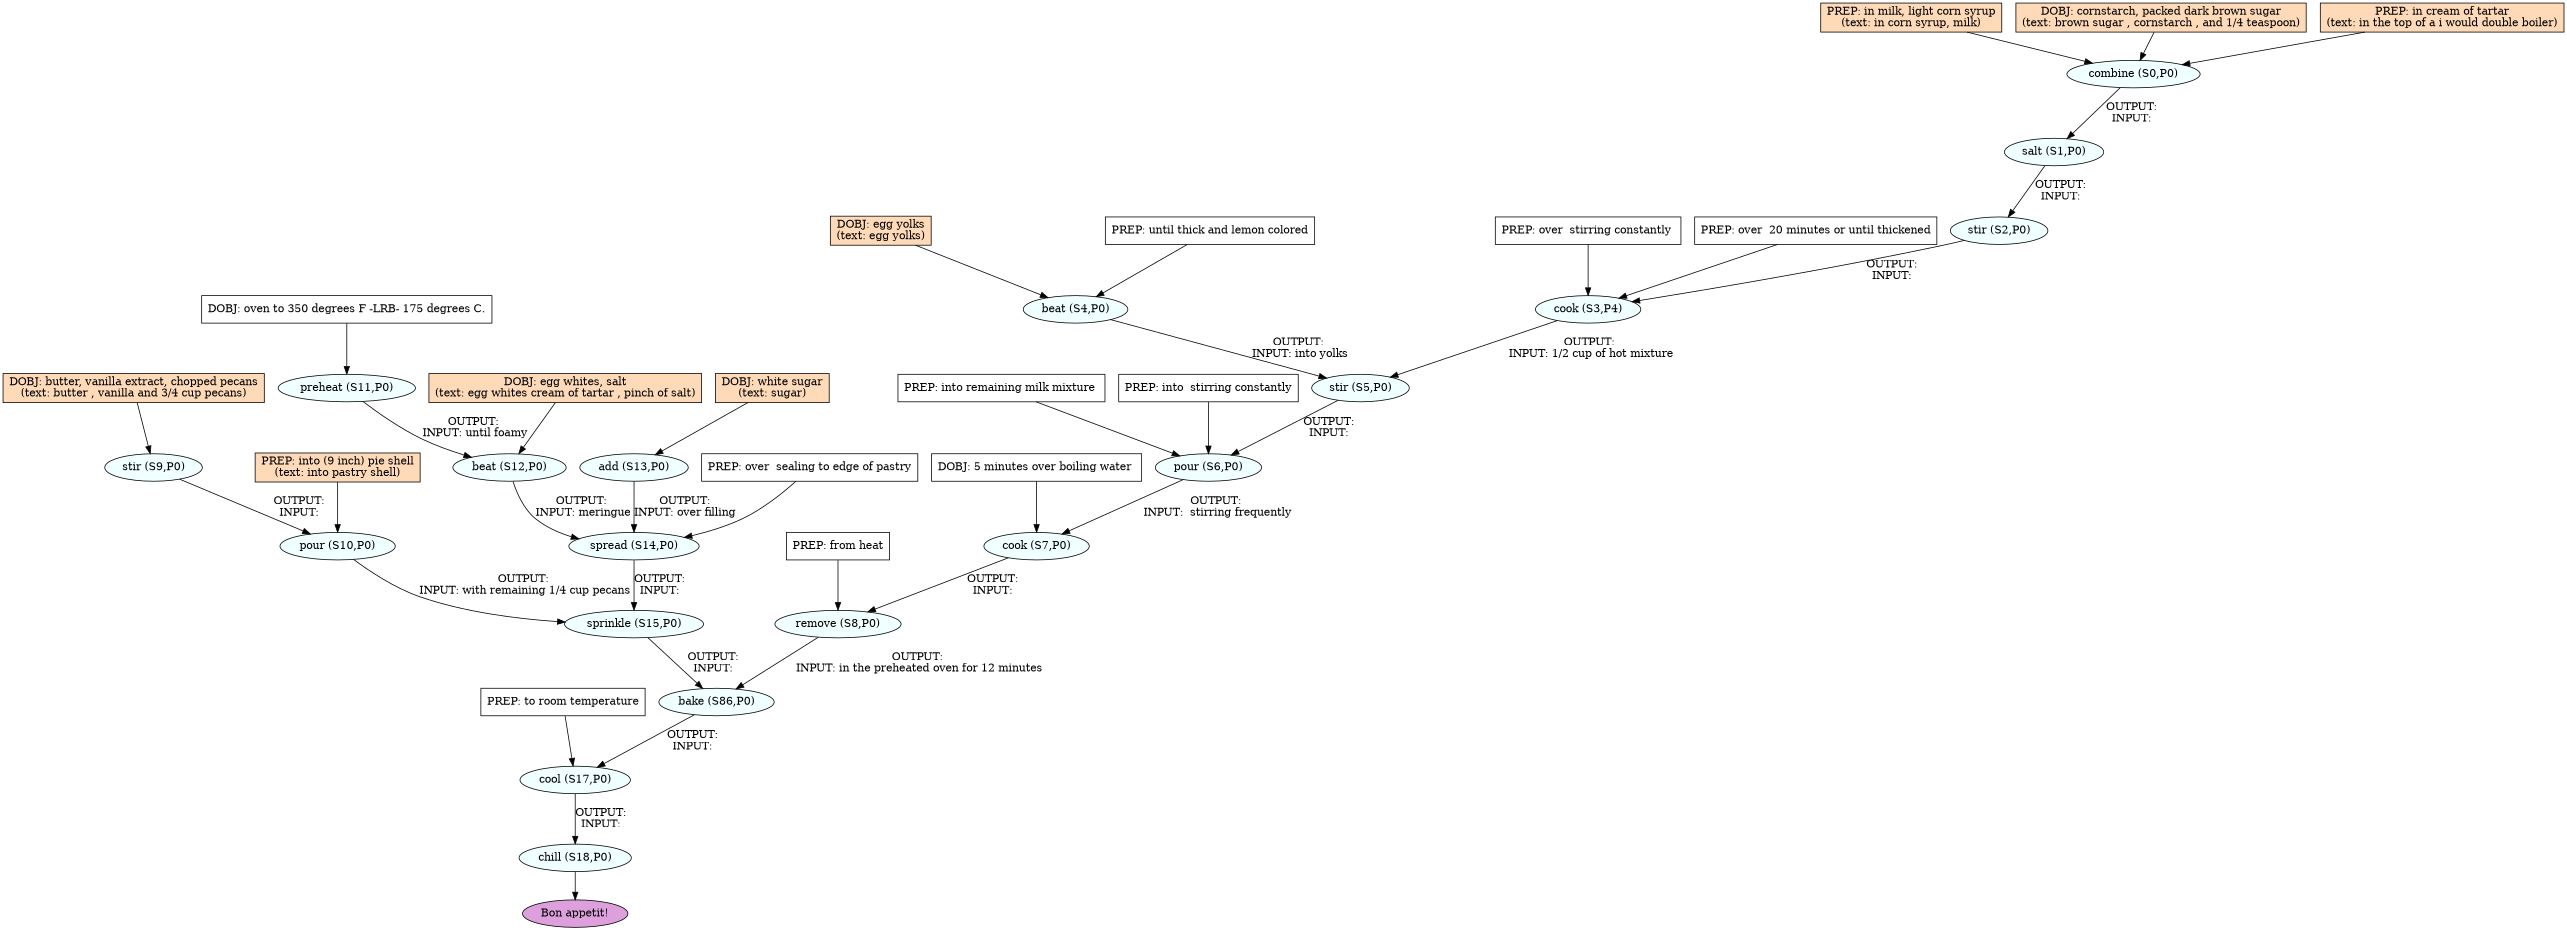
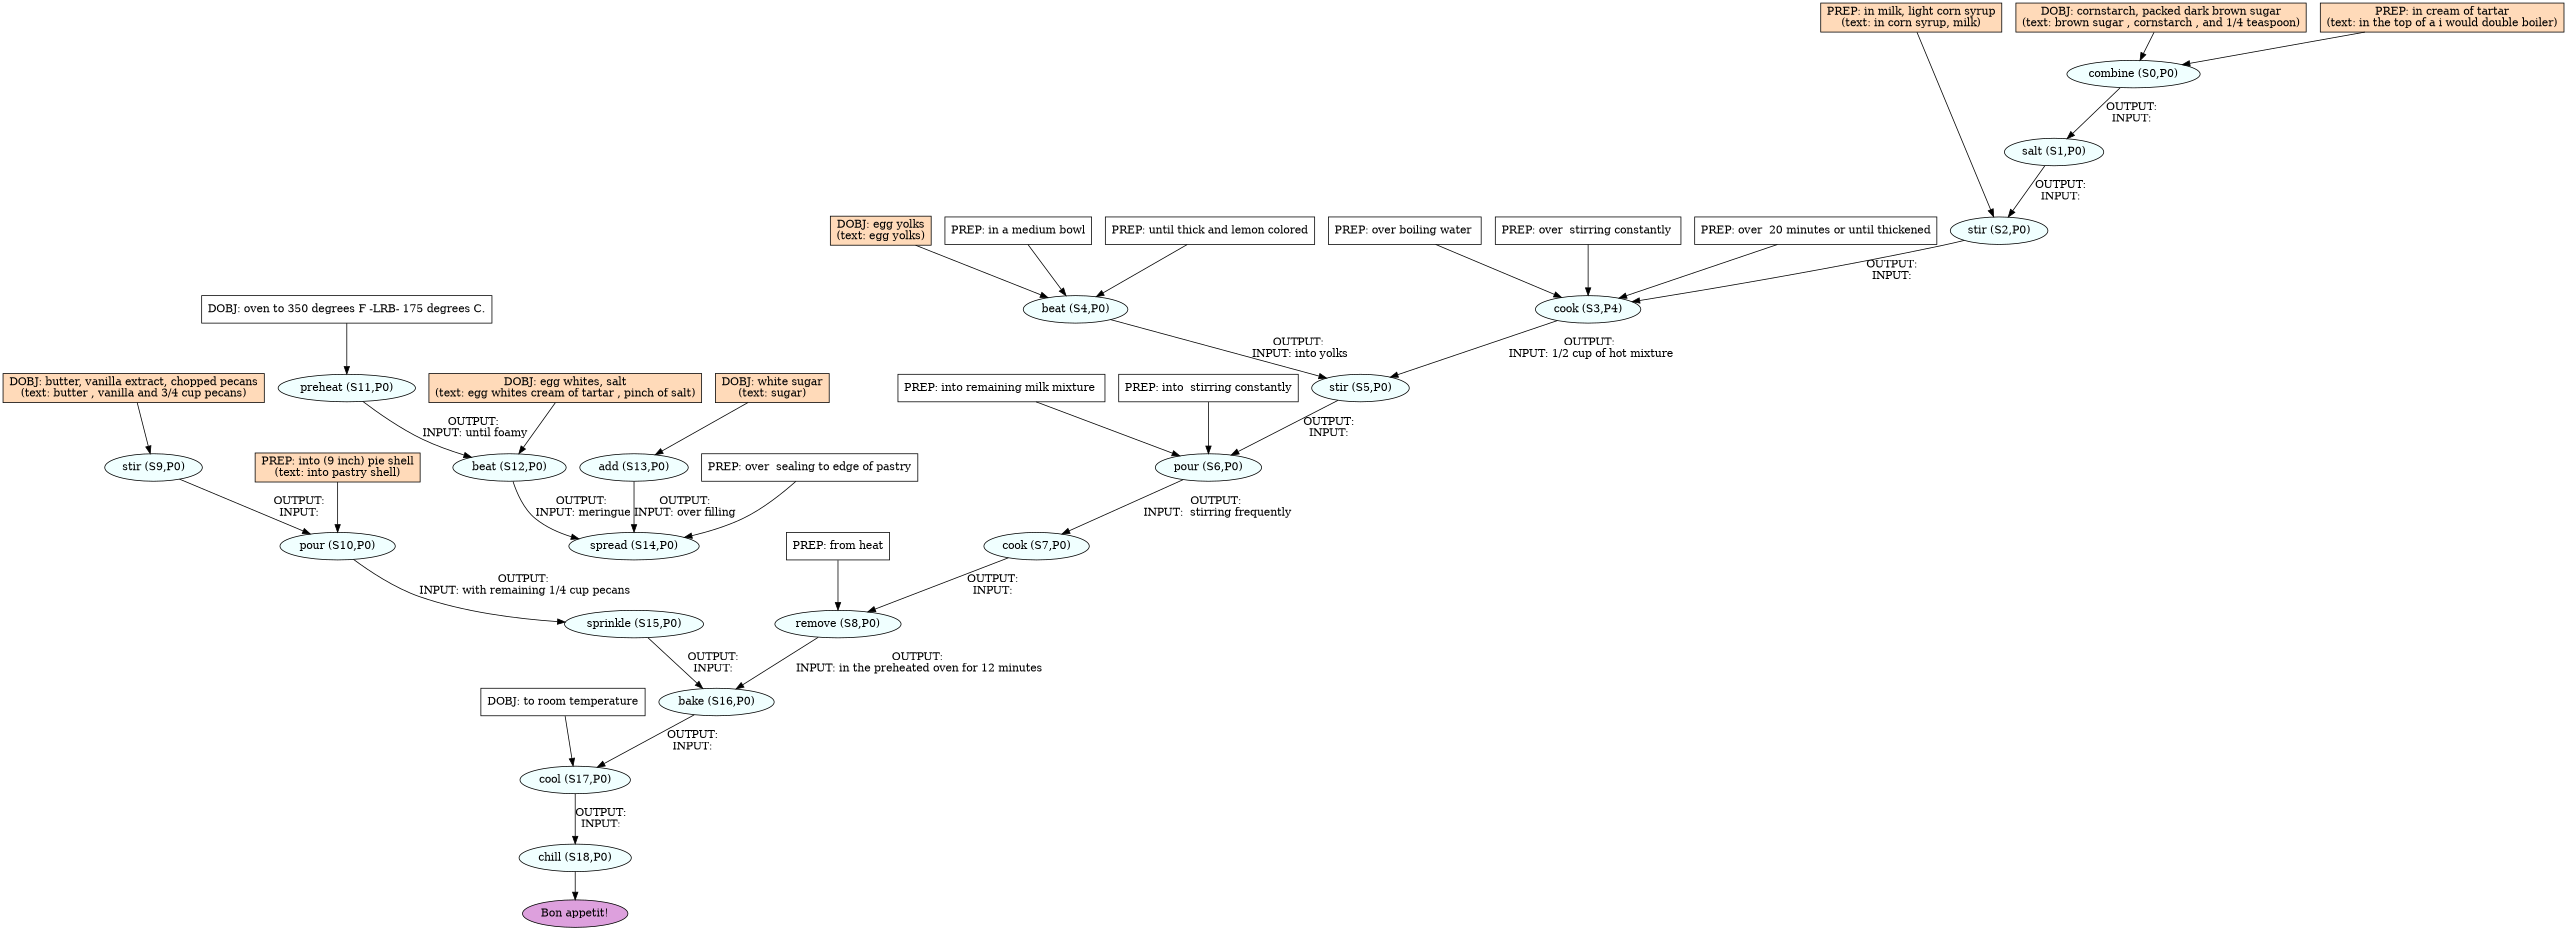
  digraph {
    node [fillcolor=azure shape=oval style=filled]
    n1 [label="combine (S0,P0)"]
    n2 [label="salt (S1,P0)"]
    n3 [label="stir (S2,P0)"]
    n4 [label="cook (S3,P4)"]
    n5 [label="stir (S5,P0)"]
    n6 [label="pour (S6,P0)"]
    n7 [label="beat (S4,P0)"]
    n8 [label="cook (S7,P0)"]
    n9 [label="remove (S8,P0)"]
-   n10 [label="bake (S86,P0)"]
+   n10 [label="bake (S16,P0)"]
    n11 [label="cool (S17,P0)"]
    n12 [label="stir (S9,P0)"]
    n13 [label="pour (S10,P0)"]
    n14 [label="sprinkle (S15,P0)"]
    n15 [label="preheat (S11,P0)"]
    n16 [label="beat (S12,P0)"]
    n17 [label="spread (S14,P0)"]
    n18 [label="add (S13,P0)"]
    n19 [label="chill (S18,P0)"]
    n20 [fillcolor=plum label="Bon appetit!"]
    n21 [fillcolor=peachpuff label="DOBJ: cornstarch, packed dark brown sugar\n(text: brown sugar , cornstarch , and 1/4 teaspoon)" shape=box]
    n22 [fillcolor=peachpuff label="PREP: in cream of tartar\n(text: in the top of a i would double boiler)" shape=box]
    n23 [fillcolor=peachpuff label="DOBJ: white sugar\n(text: sugar)" shape=box]
    n24 [fillcolor=white label="DOBJ: oven to 350 degrees F -LRB- 175 degrees C." shape=box]
    n25 [fillcolor=peachpuff label="DOBJ: egg yolks\n(text: egg yolks)" shape=box]
+   n26 [fillcolor=white label="PREP: in a medium bowl" shape=box]
    n27 [fillcolor=white label="PREP: until thick and lemon colored" shape=box]
    n28 [fillcolor=peachpuff label="DOBJ: butter, vanilla extract, chopped pecans\n(text: butter , vanilla and 3/4 cup pecans)" shape=box]
    n29 [fillcolor=peachpuff label="PREP: in milk, light corn syrup\n(text: in corn syrup, milk)" shape=box]
+   n30 [fillcolor=white label="PREP: over boiling water " shape=box]
    n31 [fillcolor=white label="PREP: over  stirring constantly " shape=box]
    n32 [fillcolor=white label="PREP: over  20 minutes or until thickened" shape=box]
    n33 [fillcolor=white label="PREP: into remaining milk mixture " shape=box]
    n34 [fillcolor=white label="PREP: into  stirring constantly" shape=box]
-   n35 [fillcolor=white label="DOBJ: 5 minutes over boiling water " shape=box]
    n36 [fillcolor=white label="PREP: from heat" shape=box]
    n37 [fillcolor=peachpuff label="PREP: into (9 inch) pie shell\n(text: into pastry shell)" shape=box]
    n38 [fillcolor=peachpuff label="DOBJ: egg whites, salt\n(text: egg whites cream of tartar , pinch of salt)" shape=box]
    n39 [fillcolor=white label="PREP: over  sealing to edge of pastry" shape=box]
-   n40 [fillcolor=white label="PREP: to room temperature" shape=box]
+   n40 [fillcolor=white label="DOBJ: to room temperature" shape=box]
    n1 -> n2 [label="OUTPUT: \nINPUT: "]
    n2 -> n3 [label="OUTPUT: \nINPUT: "]
    n3 -> n4 [label="OUTPUT: \nINPUT: "]
    n4 -> n5 [label="OUTPUT: \nINPUT: 1/2 cup of hot mixture"]
    n5 -> n6 [label="OUTPUT: \nINPUT: "]
    n6 -> n8 [label="OUTPUT: \nINPUT:  stirring frequently"]
    n7 -> n5 [label="OUTPUT: \nINPUT: into yolks"]
    n8 -> n9 [label="OUTPUT: \nINPUT: "]
    n9 -> n10 [label="OUTPUT: \nINPUT: in the preheated oven for 12 minutes"]
    n10 -> n11 [label="OUTPUT: \nINPUT: "]
    n11 -> n19 [label="OUTPUT: \nINPUT: "]
    n12 -> n13 [label="OUTPUT: \nINPUT: "]
    n13 -> n14 [label="OUTPUT: \nINPUT: with remaining 1/4 cup pecans"]
    n14 -> n10 [label="OUTPUT: \nINPUT: "]
    n15 -> n16 [label="OUTPUT: \nINPUT: until foamy"]
    n16 -> n17 [label="OUTPUT: \nINPUT: meringue"]
-   n17 -> n14 [label="OUTPUT: \nINPUT: "]
    n18 -> n17 [label="OUTPUT: \nINPUT: over filling "]
    n19 -> n20
    n21 -> n1
    n22 -> n1
    n23 -> n18
    n24 -> n15
    n25 -> n7
+   n26 -> n7
    n27 -> n7
    n28 -> n12
-   n29 -> n1
+   n29 -> n3
+   n30 -> n4
    n31 -> n4
    n32 -> n4
    n33 -> n6
    n34 -> n6
-   n35 -> n8
    n36 -> n9
    n37 -> n13
    n38 -> n16
    n39 -> n17
    n40 -> n11
  }
